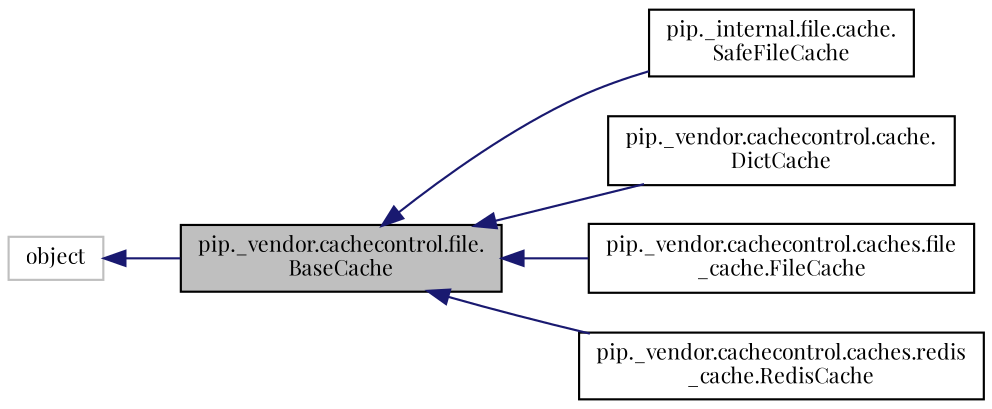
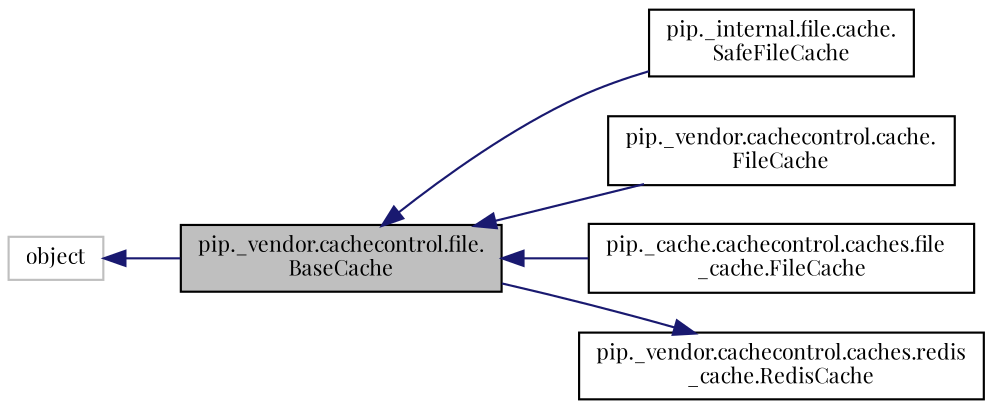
  digraph {
    fontname="Playfair Display"
    rankdir=LR
    node [color=black fillcolor=white fontname="Playfair Display" fontsize=10 shape=record style=filled]
    edge [color=midnightblue dir=back fontname="Playfair Display" fontsize=10 labelfontname=Helvetica labelfontsize=10 style=solid]
    n1 [fillcolor=grey75 fontcolor=black height=0.2 label="pip._vendor.cachecontrol.file.\lBaseCache" width=0.4]
    n2 [height=0.2 label="pip._internal.file.cache.\lSafeFileCache" width=0.4]
-   n3 [height=0.2 label="pip._vendor.cachecontrol.cache.\lDictCache" width=0.4]
-   n4 [height=0.2 label="pip._vendor.cachecontrol.caches.file\l_cache.FileCache" width=0.4]
+   n3 [height=0.2 label="pip._vendor.cachecontrol.cache.\lFileCache" width=0.4]
+   n4 [height=0.2 label="pip._cache.cachecontrol.caches.file\l_cache.FileCache" width=0.4]
    n5 [height=0.2 label="pip._vendor.cachecontrol.caches.redis\l_cache.RedisCache" width=0.4]
    n6 [color=grey75 height=0.2 label=object width=0.4]
    n1 -> n2
    n1 -> n3
    n1 -> n4
-   n1 -> n5
+   n5 -> n1
    n6 -> n1
  }
